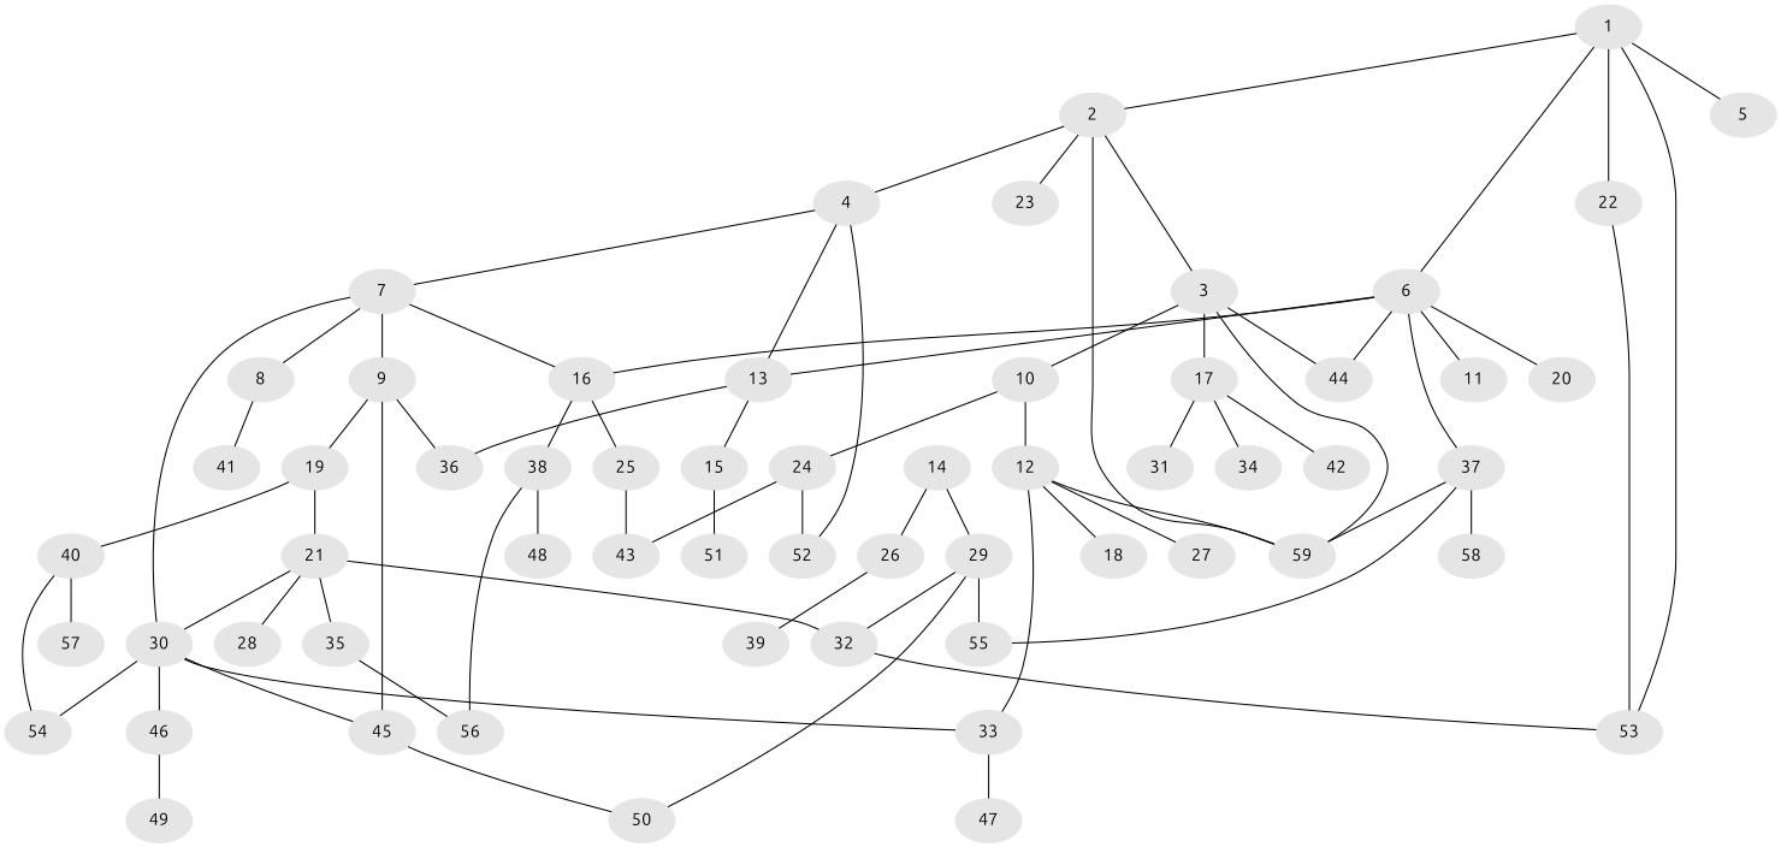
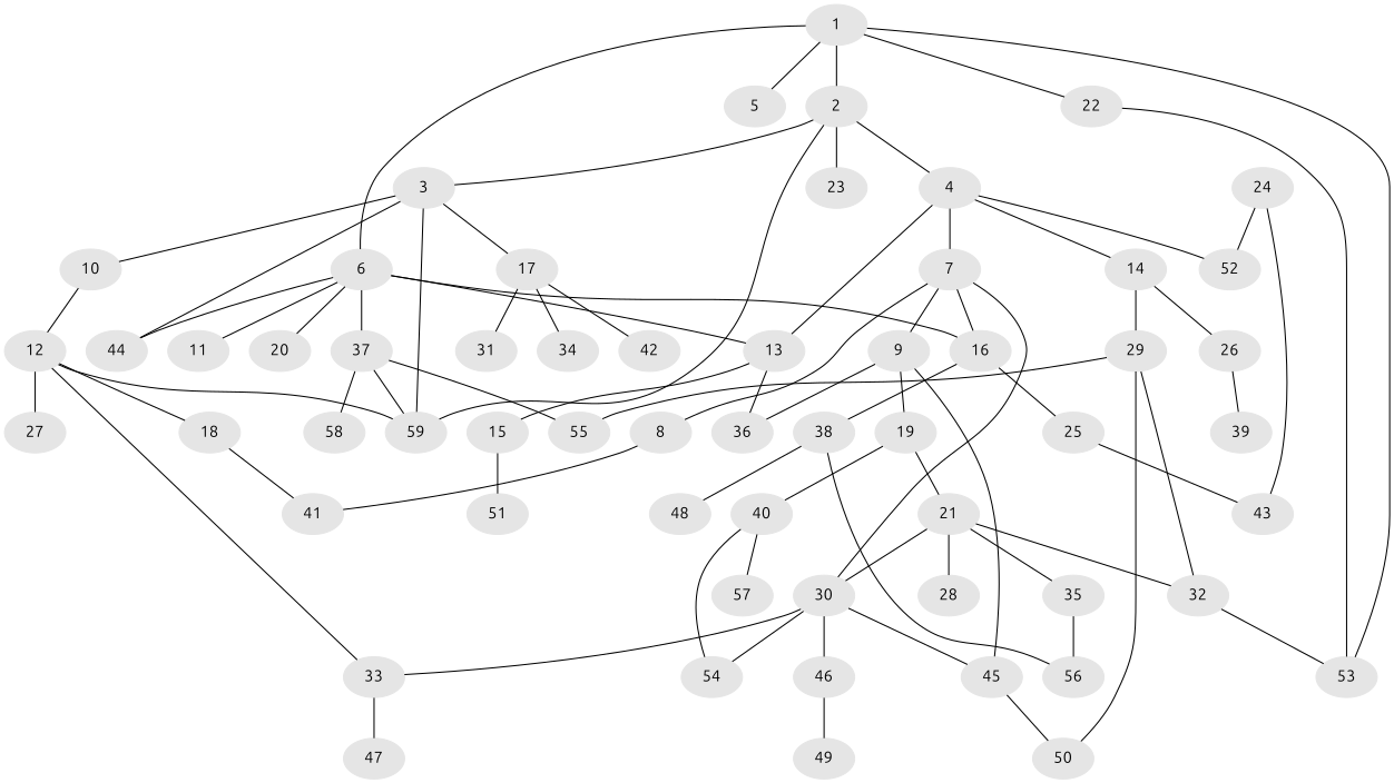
  graph {
    fontname=Ubuntu
    node [color=gray90 fontname=Ubuntu style=filled]
    edge [fontname=Ubuntu]
    1
    2
    5
    6
    22
    53
    3
    4
    59
    23
    44
    13
    11
    16
    20
    37
    10
    17
    7
    14
    52
    12
    24
    31
    34
    42
    8
    9
    30
    36
    15
    26
    29
    25
    38
    55
    58
    41
    19
    45
    33
    46
    54
    21
    40
    50
    18
    27
    43
    47
    51
    39
    32
    48
    56
    28
    35
    57
    49
    1 -- 2
    1 -- 5
    1 -- 6
    1 -- 22
    1 -- 53
    2 -- 3
    2 -- 4
    2 -- 59
    2 -- 23
    6 -- 44
    6 -- 13
    6 -- 11
    6 -- 16
    6 -- 20
    6 -- 37
    22 -- 53
    3 -- 59
    3 -- 44
    3 -- 10
    3 -- 17
    4 -- 13
    4 -- 7
+   4 -- 14
    4 -- 52
    13 -- 36
    13 -- 15
    16 -- 25
    16 -- 38
    37 -- 59
    37 -- 55
    37 -- 58
    10 -- 12
-   10 -- 24
    17 -- 31
    17 -- 34
    17 -- 42
    7 -- 16
    7 -- 8
    7 -- 9
    7 -- 30
    14 -- 26
    14 -- 29
    12 -- 59
    12 -- 33
    12 -- 18
    12 -- 27
    24 -- 52
    24 -- 43
    8 -- 41
    9 -- 36
    9 -- 19
    9 -- 45
    30 -- 45
    30 -- 33
    30 -- 46
    30 -- 54
    15 -- 51
    26 -- 39
    29 -- 55
    29 -- 50
    29 -- 32
    25 -- 43
    38 -- 48
    38 -- 56
    19 -- 21
    19 -- 40
    45 -- 50
    33 -- 47
    46 -- 49
    21 -- 30
    21 -- 32
    21 -- 28
    21 -- 35
    40 -- 54
    40 -- 57
+   18 -- 41
    32 -- 53
    35 -- 56
  }
